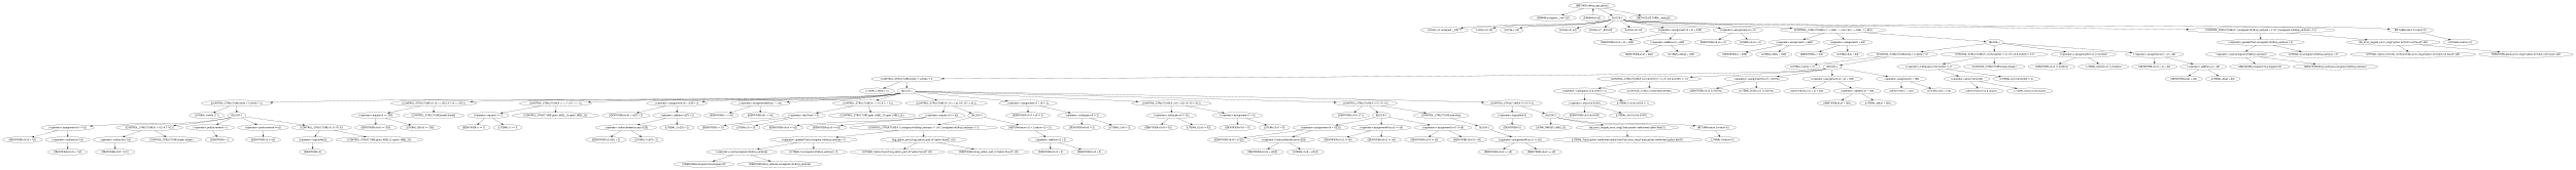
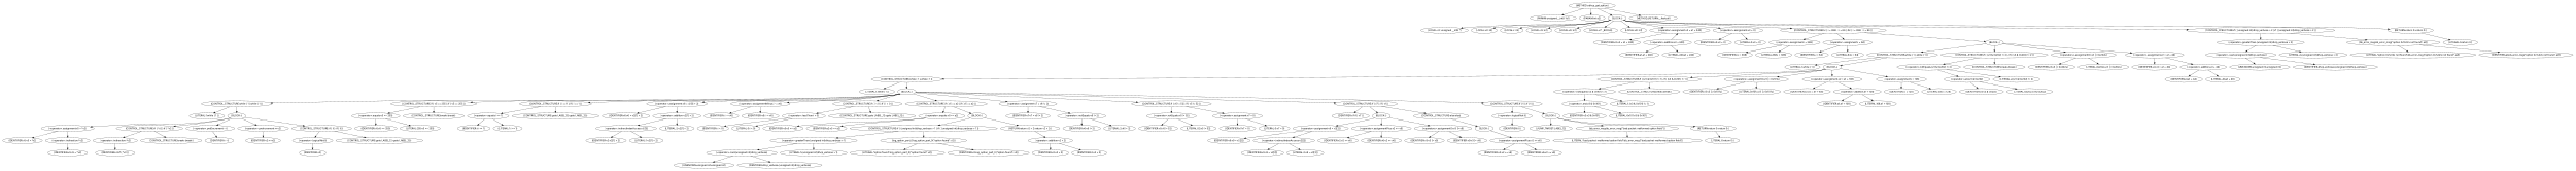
  digraph {
    fontname=Inter
    node [fontname=Inter]
    edge [fontname=Inter]
    n1 [label="(METHOD,udhcp_get_option)"]
    n2 [label="(PARAM,unsigned __int8 *a1)"]
    n3 [label="(PARAM,int a2)"]
    n4 [label="(BLOCK,,)"]
    n5 [label="(METHOD_RETURN,__fastcall)"]
    n6 [label="(LOCAL,v2: unsigned __int8 *)"]
    n7 [label="(LOCAL,v3: int)"]
    n8 [label="(LOCAL,i: int)"]
+   n9 [label="(LOCAL,v5: int)"]
    n10 [label="(LOCAL,v6: int)"]
    n11 [label="(LOCAL,v7: _BOOL4)"]
    n12 [label="(LOCAL,v9: int)"]
    n13 [label="(<operator>.assignment,v2 = a1 + 240)"]
    n14 [label="(<operator>.assignment,v3 = 0)"]
    n15 [label="(CONTROL_STRUCTURE,for ( i = 388; ; i = 64 ),for ( i = 388; ; i = 64 ))"]
    n16 [label="(CONTROL_STRUCTURE,if ( (unsigned int)dhcp_verbose > 2 ),if ( (unsigned int)dhcp_verbose > 2 ))"]
    n17 [label="(RETURN,return 0;,return 0;)"]
    n18 [label="(IDENTIFIER,v2,v2 = a1 + 240)"]
    n19 [label="(<operator>.addition,a1 + 240)"]
    n20 [label="(IDENTIFIER,v3,v3 = 0)"]
    n21 [label="(LITERAL,0,v3 = 0)"]
    n22 [label="(<operator>.assignment,i = 388)"]
    n23 [label="(<operator>.assignment,i = 64)"]
    n24 [label="(BLOCK,,)"]
    n25 [label="(<operator>.greaterThan,(unsigned int)dhcp_verbose > 2)"]
    n26 [label="(bb_error_msg,bb_error_msg(\"option 0x%02x not found\", a2))"]
    n27 [label="(LITERAL,0,return 0;)"]
    n28 [label="(IDENTIFIER,a1,a1 + 240)"]
    n29 [label="(LITERAL,240,a1 + 240)"]
    n30 [label="(IDENTIFIER,i,i = 388)"]
    n31 [label="(LITERAL,388,i = 388)"]
    n32 [label="(IDENTIFIER,i,i = 64)"]
    n33 [label="(LITERAL,64,i = 64)"]
    n34 [label="(CONTROL_STRUCTURE,while ( 1 ),while ( 1 ))"]
    n35 [label="(CONTROL_STRUCTURE,if ( (v3 & 0x202) != 2 ),if ( (v3 & 0x202) != 2 ))"]
    n36 [label="(<operators>.assignmentOr,v3 |= 0x202u)"]
    n37 [label="(<operator>.assignment,v2 = a1 + 44)"]
    n38 [label="(LITERAL,1,while ( 1 ))"]
    n39 [label="(BLOCK,,)"]
    n40 [label="(<operator>.notEquals,(v3 & 0x202) != 2)"]
    n41 [label="(CONTROL_STRUCTURE,break;,break;)"]
    n42 [label="(IDENTIFIER,v3,v3 |= 0x202u)"]
    n43 [label="(LITERAL,0x202u,v3 |= 0x202u)"]
    n44 [label="(IDENTIFIER,v2,v2 = a1 + 44)"]
    n45 [label="(<operator>.addition,a1 + 44)"]
    n46 [label="(CONTROL_STRUCTURE,while ( 1 ),while ( 1 ))"]
    n47 [label="(CONTROL_STRUCTURE,if ( (v3 & 0x101) != 1 ),if ( (v3 & 0x101) != 1 ))"]
    n48 [label="(<operators>.assignmentOr,v3 |= 0x101u)"]
    n49 [label="(<operator>.assignment,v2 = a1 + 108)"]
    n50 [label="(<operator>.assignment,i = 128)"]
    n51 [label="(LITERAL,1,while ( 1 ))"]
    n52 [label="(BLOCK,,)"]
    n53 [label="(<operator>.notEquals,(v3 & 0x101) != 1)"]
    n54 [label="(CONTROL_STRUCTURE,break;,break;)"]
    n55 [label="(IDENTIFIER,v3,v3 |= 0x101u)"]
    n56 [label="(LITERAL,0x101u,v3 |= 0x101u)"]
    n57 [label="(IDENTIFIER,v2,v2 = a1 + 108)"]
    n58 [label="(<operator>.addition,a1 + 108)"]
    n59 [label="(IDENTIFIER,i,i = 128)"]
    n60 [label="(LITERAL,128,i = 128)"]
    n61 [label="(CONTROL_STRUCTURE,while ( 1 ),while ( 1 ))"]
    n62 [label="(CONTROL_STRUCTURE,if ( v5 == 255 ),if ( v5 == 255 ))"]
    n63 [label="(CONTROL_STRUCTURE,if ( i == 1 ),if ( i == 1 ))"]
    n64 [label="(<operator>.assignment,v6 = v2[1] + 2)"]
    n65 [label="(<operator>.assignmentMinus,i -= v6)"]
    n66 [label="(CONTROL_STRUCTURE,if ( i < 0 ),if ( i < 0 ))"]
    n67 [label="(CONTROL_STRUCTURE,if ( v5 == a2 ),if ( v5 == a2 ))"]
    n68 [label="(<operator>.assignment,v7 = v6 != 2)"]
    n69 [label="(CONTROL_STRUCTURE,if ( v5 != 52 ),if ( v5 != 52 ))"]
    n70 [label="(CONTROL_STRUCTURE,if ( v7 ),if ( v1 ))"]
    n71 [label="(CONTROL_STRUCTURE,if ( !i ),if ( !i ))"]
    n72 [label="(LITERAL,1,while ( 1 ))"]
    n73 [label="(BLOCK,,)"]
    n74 [label="(<operator>.equals,v5 == 255)"]
    n75 [label="(CONTROL_STRUCTURE,break;,break;)"]
    n76 [label="(<operator>.equals,i == 1)"]
    n77 [label="(CONTROL_STRUCTURE,goto LABEL_12;,goto LABEL_12;)"]
    n78 [label="(IDENTIFIER,v6,v6 = v2[1] + 2)"]
    n79 [label="(<operator>.addition,v2[1] + 2)"]
    n80 [label="(IDENTIFIER,i,i -= v6)"]
    n81 [label="(IDENTIFIER,v6,i -= v6)"]
    n82 [label="(<operator>.lessThan,i < 0)"]
    n83 [label="(CONTROL_STRUCTURE,goto LABEL_12;,goto LABEL_12;)"]
    n84 [label="(<operator>.equals,v5 == a2)"]
    n85 [label="(BLOCK,,)"]
    n86 [label="(IDENTIFIER,v7,v7 = v6 != 2)"]
    n87 [label="(<operator>.notEquals,v6 != 2)"]
    n88 [label="(<operator>.notEquals,v5 != 52)"]
    n89 [label="(<operator>.assignment,v7 = 0)"]
    n90 [label="(IDENTIFIER,v7,if ( v7 ))"]
    n91 [label="(BLOCK,,)"]
    n92 [label="(CONTROL_STRUCTURE,else,else)"]
    n93 [label="(<operator>.logicalNot,!i)"]
    n94 [label="(BLOCK,,)"]
    n95 [label="(<operator>.assignment,v5 = *v2)"]
    n96 [label="(CONTROL_STRUCTURE,if ( *v2 ),if ( *v2 ))"]
    n97 [label="(<operator>.preDecrement,--i)"]
    n98 [label="(<operator>.preIncrement,++v2)"]
    n99 [label="(CONTROL_STRUCTURE,if ( !i ),if ( !i ))"]
    n100 [label="(IDENTIFIER,v5,v5 = *v2)"]
    n101 [label="(<operator>.indirection,*v2)"]
    n102 [label="(<operator>.indirection,*v2)"]
    n103 [label="(CONTROL_STRUCTURE,break;,break;)"]
    n104 [label="(IDENTIFIER,i,--i)"]
    n105 [label="(IDENTIFIER,v2,++v2)"]
    n106 [label="(<operator>.logicalNot,!i)"]
    n107 [label="(CONTROL_STRUCTURE,goto LABEL_12;,goto LABEL_12;)"]
    n108 [label="(IDENTIFIER,v2,v5 = *v2)"]
    n109 [label="(IDENTIFIER,v2,if ( *v2 ))"]
    n110 [label="(IDENTIFIER,i,!i)"]
    n111 [label="(IDENTIFIER,v5,v5 == 255)"]
    n112 [label="(LITERAL,255,v5 == 255)"]
    n113 [label="(IDENTIFIER,i,i == 1)"]
    n114 [label="(LITERAL,1,i == 1)"]
    n115 [label="(<operator>.indirectIndexAccess,v2[1])"]
    n116 [label="(LITERAL,2,v2[1] + 2)"]
    n117 [label="(IDENTIFIER,v2,v2[1] + 2)"]
    n118 [label="(LITERAL,1,v2[1] + 2)"]
    n119 [label="(IDENTIFIER,i,i < 0)"]
    n120 [label="(LITERAL,0,i < 0)"]
    n121 [label="(IDENTIFIER,v5,v5 == a2)"]
    n122 [label="(IDENTIFIER,a2,v5 == a2)"]
    n123 [label="(CONTROL_STRUCTURE,if ( (unsigned int)dhcp_verbose > 1 ),if ( (unsigned int)dhcp_verbose > 1 ))"]
    n124 [label="(RETURN,return v2 + 2;,return v2 + 2;)"]
    n125 [label="(<operator>.greaterThan,(unsigned int)dhcp_verbose > 1)"]
    n126 [label="(log_option_part_0,log_option_part_0(\"option found\", v2))"]
    n127 [label="(<operator>.addition,v2 + 2)"]
    n128 [label="(<operator>.cast,(unsigned int)dhcp_verbose)"]
    n129 [label="(LITERAL,1,(unsigned int)dhcp_verbose > 1)"]
    n130 [label="(LITERAL,\"option found\",log_option_part_0(\"option found\", v2))"]
    n131 [label="(IDENTIFIER,v2,log_option_part_0(\"option found\", v2))"]
    n132 [label="(UNKNOWN,unsigned int,unsigned int)"]
    n133 [label="(IDENTIFIER,dhcp_verbose,(unsigned int)dhcp_verbose)"]
    n134 [label="(IDENTIFIER,v2,v2 + 2)"]
    n135 [label="(IDENTIFIER,2,v2 + 2)"]
    n136 [label="(IDENTIFIER,v6,v6 != 2)"]
    n137 [label="(LITERAL,2,v6 != 2)"]
    n138 [label="(IDENTIFIER,v5,v5 != 52)"]
    n139 [label="(LITERAL,52,v5 != 52)"]
    n140 [label="(IDENTIFIER,v7,v7 = 0)"]
    n141 [label="(LITERAL,0,v7 = 0)"]
    n142 [label="(<operator>.assignment,v9 = v2[2])"]
    n143 [label="(<operator>.assignmentPlus,v2 += v6)"]
    n144 [label="(<operators>.assignmentOr,v3 |= v9)"]
    n145 [label="(BLOCK,,)"]
    n146 [label="(IDENTIFIER,v9,v9 = v2[2])"]
    n147 [label="(<operator>.indirectIndexAccess,v2[2])"]
    n148 [label="(IDENTIFIER,v2,v2 += v6)"]
    n149 [label="(IDENTIFIER,v6,v2 += v6)"]
    n150 [label="(IDENTIFIER,v3,v3 |= v9)"]
    n151 [label="(IDENTIFIER,v9,v3 |= v9)"]
    n152 [label="(IDENTIFIER,v2,v9 = v2[2])"]
    n153 [label="(LITERAL,2,v9 = v2[2])"]
    n154 [label="(<operator>.assignmentPlus,v2 += v6)"]
    n155 [label="(IDENTIFIER,v2,v2 += v6)"]
    n156 [label="(IDENTIFIER,v6,v2 += v6)"]
    n157 [label="(IDENTIFIER,i,!i)"]
    n158 [label="(JUMP_TARGET,LABEL_12)"]
    n159 [label="(bb_error_msg,bb_error_msg(\"bad packet, malformed option field\"))"]
    n160 [label="(RETURN,return 0;,return 0;)"]
    n161 [label="(LITERAL,\"bad packet, malformed option field\",bb_error_msg(\"bad packet, malformed option field\"))"]
    n162 [label="(LITERAL,0,return 0;)"]
    n163 [label="(<operator>.and,v3 & 0x101)"]
    n164 [label="(LITERAL,1,(v3 & 0x101) != 1)"]
    n165 [label="(IDENTIFIER,v3,v3 & 0x101)"]
    n166 [label="(LITERAL,0x101,v3 & 0x101)"]
    n167 [label="(IDENTIFIER,a1,a1 + 108)"]
    n168 [label="(LITERAL,108,a1 + 108)"]
    n169 [label="(<operator>.and,v3 & 0x202)"]
    n170 [label="(LITERAL,2,(v3 & 0x202) != 2)"]
    n171 [label="(IDENTIFIER,v3,v3 & 0x202)"]
    n172 [label="(LITERAL,0x202,v3 & 0x202)"]
    n173 [label="(IDENTIFIER,a1,a1 + 44)"]
    n174 [label="(LITERAL,44,a1 + 48)"]
    n175 [label="(<operator>.cast,(unsigned int)dhcp_verbose)"]
    n176 [label="(LITERAL,2,(unsigned int)dhcp_verbose > 2)"]
    n177 [label="(LITERAL,\"option 0x%02x not found\",bb_error_msg(\"option 0x%02x not found\", a2))"]
    n178 [label="(IDENTIFIER,a2,bb_error_msg(\"option 0x%02x not found\", a2))"]
    n179 [label="(UNKNOWN,unsigned int,unsigned int)"]
    n180 [label="(IDENTIFIER,dhcp_verbose,(unsigned int)dhcp_verbose)"]
    n1 -> n2
-   n3 -> n1
+   n1 -> n3
    n1 -> n4
    n1 -> n5
    n4 -> n6
    n4 -> n7
    n4 -> n8
+   n4 -> n9
    n4 -> n10
    n4 -> n11
    n4 -> n12
    n4 -> n13
    n4 -> n14
    n4 -> n15
    n4 -> n16
    n4 -> n17
    n13 -> n18
-   n13 -> n19
+   n19 -> n13
    n14 -> n20
    n14 -> n21
    n15 -> n22
    n15 -> n23
    n15 -> n24
    n16 -> n25
    n16 -> n26
    n17 -> n27
    n19 -> n28
    n19 -> n29
    n22 -> n30
    n22 -> n31
    n23 -> n32
    n23 -> n33
    n24 -> n34
    n24 -> n35
    n24 -> n36
    n24 -> n37
    n25 -> n175
    n25 -> n176
    n26 -> n177
    n26 -> n178
    n34 -> n38
    n34 -> n39
    n35 -> n40
    n35 -> n41
    n36 -> n42
    n36 -> n43
    n37 -> n44
    n37 -> n45
    n39 -> n46
    n39 -> n47
    n39 -> n48
    n39 -> n49
    n39 -> n50
    n40 -> n169
    n40 -> n170
    n45 -> n173
    n45 -> n174
    n46 -> n51
    n46 -> n52
    n47 -> n53
    n47 -> n54
    n48 -> n55
    n48 -> n56
    n49 -> n57
    n49 -> n58
    n50 -> n59
    n50 -> n60
    n52 -> n61
    n52 -> n62
    n52 -> n63
    n52 -> n64
    n52 -> n65
    n52 -> n66
    n52 -> n67
    n52 -> n68
    n52 -> n69
    n52 -> n70
    n52 -> n71
    n53 -> n163
    n53 -> n164
    n58 -> n167
    n58 -> n168
    n61 -> n72
    n61 -> n73
    n62 -> n74
    n62 -> n75
    n63 -> n76
    n63 -> n77
    n64 -> n78
    n64 -> n79
    n65 -> n80
    n65 -> n81
    n66 -> n82
    n66 -> n83
    n67 -> n84
    n67 -> n85
    n68 -> n86
    n68 -> n87
    n69 -> n88
    n69 -> n89
    n70 -> n90
    n70 -> n91
    n70 -> n92
    n71 -> n93
    n71 -> n94
    n73 -> n95
    n73 -> n96
    n73 -> n97
    n73 -> n98
    n73 -> n99
    n74 -> n111
    n74 -> n112
    n76 -> n113
    n76 -> n114
    n79 -> n115
    n79 -> n116
    n82 -> n119
    n82 -> n120
    n84 -> n121
    n84 -> n122
    n85 -> n123
    n85 -> n124
    n87 -> n136
    n87 -> n137
    n88 -> n138
    n88 -> n139
    n89 -> n140
    n89 -> n141
    n91 -> n142
    n91 -> n143
    n91 -> n144
    n92 -> n145
    n93 -> n157
    n94 -> n158
    n94 -> n159
    n94 -> n160
    n95 -> n100
    n95 -> n101
    n96 -> n102
    n96 -> n103
    n97 -> n104
    n98 -> n105
    n99 -> n106
    n99 -> n107
    n101 -> n108
    n102 -> n109
    n106 -> n110
    n115 -> n117
    n115 -> n118
    n123 -> n125
    n123 -> n126
    n124 -> n127
    n125 -> n128
    n125 -> n129
    n126 -> n130
    n126 -> n131
    n127 -> n134
    n127 -> n135
    n128 -> n132
    n128 -> n133
    n142 -> n146
    n142 -> n147
    n143 -> n148
    n143 -> n149
    n144 -> n150
    n144 -> n151
    n145 -> n154
    n147 -> n152
    n147 -> n153
    n154 -> n155
    n154 -> n156
    n159 -> n161
    n160 -> n162
    n163 -> n165
    n163 -> n166
    n169 -> n171
    n169 -> n172
    n175 -> n179
    n175 -> n180
  }
